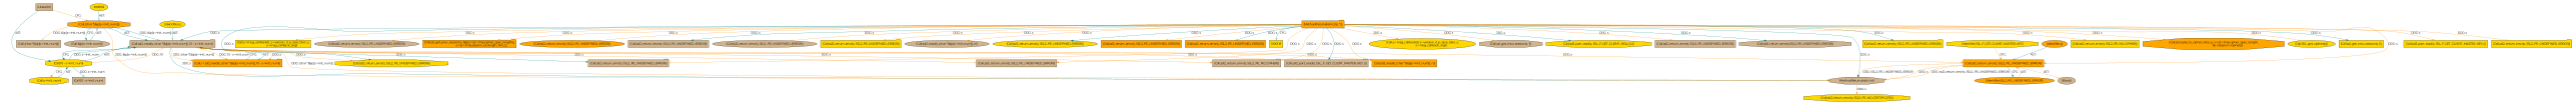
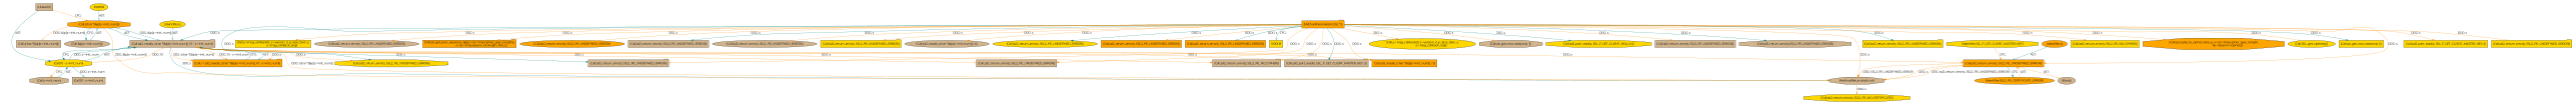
  digraph {
    fontname=Montserrat
    node [fillcolor=gold fontname=Montserrat shape=box style=filled]
    edge [arrowhead=normal color=darkorange fontname=Montserrat]
    n1 [fillcolor=orange label="(Call,ssl2_return_error(s, SSL2_PE_UNDEFINED_ERROR))"]
-   n2 [fillcolor=orange label="(Identifier,SSL2_PE_UNDEFINED_ERROR)" shape=ellipse]
+   n2 [fillcolor=orange label="(Identifier,SSL2_PE_CERTIFICATE_ERROR)" shape=ellipse]
    n3 [fillcolor=tan label="(Block,)" shape=ellipse]
    n4 [fillcolor=tan label="(MethodReturn,static int)" shape=octagon]
    n5 [label="(Call,ssl2_return_error(s, SSL2_PE_NO_CERTIFICATE))" shape=octagon]
    n6 [fillcolor=tan label="(Call,ssl2_read(s, (char *)&(p[s->init_num]), 10 - s->init_num))" shape=folder]
    n7 [label="(Call,10 - s->init_num)" shape=octagon]
    n8 [fillcolor=tan label="(Call,ssl2_return_error(s, SSL2_PE_UNDEFINED_ERROR))" shape=folder]
    n9 [fillcolor=tan label="(Call,ssl2_return_error(s, SSL2_PE_UNDEFINED_ERROR))"]
    n10 [fillcolor=tan label="(Call,ssl2_return_error(s, SSL2_PE_NO_CIPHER))" shape=folder]
    n11 [fillcolor=orange label="(Call,i = ssl2_read(s, (char *)&(p[s->init_num]), 10 - s->init_num))" shape=folder]
    n12 [fillcolor=orange label="(Call,ssl2_read(s, (char *)&(p[s->init_num]), n))"]
    n13 [label="(Call,ssl2_return_error(s, SSL2_PE_UNDEFINED_ERROR))" shape=octagon]
    n14 [fillcolor=tan label="(Call,ssl2_part_read(s, SSL_F_GET_CLIENT_MASTER_KEY, i))" shape=folder]
    n15 [fillcolor=tan label="(Call,10 - s->init_num)"]
-   n16 [label="(Call,s->init_num)" shape=octagon]
+   n16 [fillcolor=tan label="(Call,s->init_num)" shape=octagon]
    n17 [fillcolor=orange label="(MethodParameterIn,SSL *s)" shape=folder]
    n18 [label="(Call,s->msg_callback(0, s->version, 0, p, (size_t)len, s,\n                        s->msg_callback_arg))" shape=ellipse]
    n19 [fillcolor=tan label="(Call,ssl_get_new_session(s, 1))" shape=octagon]
    n20 [label="(Call,ssl2_part_read(s, SSL_F_GET_CLIENT_HELLO, i))" shape=octagon]
    n21 [fillcolor=tan label="(Call,ssl2_return_error(s, SSL2_PE_UNDEFINED_ERROR))"]
    n22 [fillcolor=tan label="(Call,ssl2_return_error(s,SSL2_PE_UNDEFINED_ERROR))" shape=octagon]
    n23 [label="(Call,ssl2_return_error(s, SSL2_PE_UNDEFINED_ERROR))" shape=folder]
    n24 [label="(Call,ssl2_return_error(s, SSL2_PE_NO_CIPHER))"]
    n25 [fillcolor=orange label="(Call,ssl_bytes_to_cipher_list(s, p, s->s2->tmp.cipher_spec_length,\n                                      &s->session->ciphers))" shape=octagon]
    n26 [label="(Call,SSL_get_ciphers(s))" shape=ellipse]
    n27 [label="(Call,ssl_get_new_session(s, 1))"]
    n28 [label="(Call,ssl2_part_read(s, SSL_F_GET_CLIENT_MASTER_KEY, i))"]
    n29 [label="(Call,ssl2_return_error(s, SSL2_PE_UNDEFINED_ERROR))" shape=folder]
    n30 [label="(Call,s->msg_callback(0, s->version, 0, p, (size_t)len, s,\n                        s->msg_callback_arg))"]
    n31 [fillcolor=tan label="(Call,ssl2_return_error(s, SSL2_PE_UNDEFINED_ERROR))" shape=ellipse]
    n32 [fillcolor=orange label="(Call,ssl_get_prev_session(s, &(p[s->s2->tmp.cipher_spec_length]),\n                                 s->s2->tmp.session_id_length, NULL))" shape=folder]
    n33 [fillcolor=orange label="(Call,ssl2_return_error(s, SSL2_PE_UNDEFINED_ERROR))" shape=ellipse]
    n34 [fillcolor=tan label="(Call,ssl2_return_error(s, SSL2_PE_UNDEFINED_ERROR))"]
    n35 [fillcolor=tan label="(Call,ssl2_return_error(s, SSL2_PE_UNDEFINED_ERROR))" shape=ellipse]
    n36 [label="(Call,ssl2_return_error(s, SSL2_PE_UNDEFINED_ERROR))" shape=folder]
    n37 [fillcolor=tan label="(Call,ssl2_read(s, (char *)&(p[s->init_num]), n))" shape=ellipse]
    n38 [label="(Call,ssl2_return_error(s, SSL2_PE_UNDEFINED_ERROR))" shape=ellipse]
    n39 [fillcolor=orange label="(Call,ssl2_return_error(s, SSL2_PE_UNDEFINED_ERROR))"]
    n40 [fillcolor=orange label="(Call,ssl2_return_error(s, SSL2_PE_UNDEFINED_ERROR))"]
    1000118
    n42 [fillcolor=orange label="(Call,(char *)&(p[s->init_num]))" shape=octagon]
    n43 [fillcolor=tan label="(Call,&(p[s->init_num]))" shape=ellipse]
    n44 [fillcolor=tan label="(Call,(char *)&(p[s->init_num]))"]
    n45 [fillcolor=tan label="(Literal,10)"]
    n46 [label="(Identifier,SSL_F_GET_CLIENT_MASTER_KEY)" shape=octagon]
    n47 [label="(Identifier,s)" shape=ellipse]
    n48 [fillcolor=orange label="(Identifier,s)" shape=ellipse]
    1000152 [shape=ellipse]
    n1 -> n2 [color=teal label="CFG: "]
    n1 -> n3 [arrowhead=onormal label="AST: "]
    n1 -> n4 [arrowhead=diamond label="DDG: s"]
    n1 -> n4 [arrowhead=onormal label="DDG: ssl2_return_error(s, SSL2_PE_UNDEFINED_ERROR)"]
    n1 -> n4 [label="DDG: SSL2_PE_UNDEFINED_ERROR"]
    n2 -> n1 [label="AST: "]
    n4 -> n5 [label="DDG: s"]
    n6 -> n1 [label="DDG: s"]
    n6 -> n4 [label="DDG: (char *)&(p[s->init_num])"]
    n6 -> n4 [color=teal label="DDG: s"]
    n6 -> n7 [arrowhead=diamond color=teal label="CFG: "]
    n6 -> n8 [color=teal label="DDG: s"]
    n6 -> n9 [arrowhead=onormal label="DDG: s"]
    n6 -> n10 [arrowhead=diamond label="DDG: s"]
    n6 -> n11 [arrowhead=onormal color=teal label="AST: "]
    n6 -> n11 [arrowhead=diamond label="DDG: s"]
    n6 -> n11 [label="DDG: (char *)&(p[s->init_num])"]
    n6 -> n11 [arrowhead=diamond label="DDG: 10 - s->init_num"]
    n6 -> n12 [label="DDG: s"]
    n6 -> n13 [arrowhead=diamond label="DDG: s"]
    n6 -> n14 [arrowhead=onormal label="DDG: s"]
    n7 -> n6 [arrowhead=diamond color=teal label="AST: "]
    n7 -> n6 [arrowhead=onormal label="DDG: 10"]
    n7 -> n6 [arrowhead=diamond color=teal label="DDG: s->init_num"]
    n7 -> n15 [arrowhead=onormal color=teal label="DDG: s->init_num"]
    n7 -> n16 [arrowhead=diamond label="CFG: "]
    n11 -> n6 [color=teal label="CFG: "]
    n16 -> n7 [color=teal label="AST: "]
    n17 -> n1 [label="DDG: s"]
-   n17 -> n4 [arrowhead=diamond color=teal label="DDG: s"]
+   n17 -> n4 [arrowhead=diamond label="DDG: s"]
    n17 -> n6 [color=teal label="DDG: s"]
    n17 -> n8 [arrowhead=onormal label="DDG: s"]
    n17 -> n9 [arrowhead=diamond label="DDG: s"]
    n17 -> n10 [arrowhead=onormal label="DDG: s"]
    n17 -> n12 [arrowhead=diamond label="DDG: s"]
    n17 -> n13 [color=teal label="DDG: s"]
    n17 -> n14 [color=teal label="DDG: s"]
    n17 -> n18 [arrowhead=diamond label="DDG: s"]
    n17 -> n19 [label="DDG: s"]
    n17 -> n20 [color=teal label="DDG: s"]
    n17 -> n21 [label="DDG: s"]
    n17 -> n22 [arrowhead=diamond color=teal label="DDG: s"]
    n17 -> n23 [color=teal label="DDG: s"]
    n17 -> n24 [arrowhead=diamond label="DDG: s"]
    n17 -> n25 [label="DDG: s"]
    n17 -> n26 [arrowhead=onormal label="DDG: s"]
    n17 -> n27 [color=teal label="DDG: s"]
    n17 -> n28 [label="DDG: s"]
    n17 -> n29 [arrowhead=onormal label="DDG: s"]
    n17 -> n30 [arrowhead=diamond label="DDG: s"]
    n17 -> n31 [arrowhead=diamond label="DDG: s"]
    n17 -> n32 [arrowhead=diamond label="DDG: s"]
    n17 -> n33 [arrowhead=onormal label="DDG: s"]
    n17 -> n34 [color=teal label="DDG: s"]
    n17 -> n35 [arrowhead=onormal label="DDG: s"]
    n17 -> n36 [arrowhead=diamond label="DDG: s"]
    n17 -> n37 [arrowhead=diamond label="DDG: s"]
    n17 -> n38 [arrowhead=diamond color=teal label="DDG: s"]
    n17 -> n39 [arrowhead=diamond label="DDG: s"]
    n17 -> n40 [arrowhead=onormal color=teal label="DDG: s"]
    n17 -> 1000118 [arrowhead=onormal color=teal label="CFG: "]
    n42 -> n4 [label="DDG: &(p[s->init_num])"]
    n42 -> n6 [arrowhead=diamond color=teal label="AST: "]
    n42 -> n6 [arrowhead=onormal color=teal label="DDG: &(p[s->init_num])"]
    n42 -> n43 [color=teal label="CFG: "]
    n42 -> n44 [arrowhead=onormal label="DDG: &(p[s->init_num])"]
    n43 -> n42 [arrowhead=onormal color=teal label="AST: "]
    n45 -> n7 [arrowhead=diamond color=teal label="AST: "]
    n45 -> n42 [label="CFG: "]
    n46 -> n1 [label="CFG: "]
    n47 -> n6 [arrowhead=onormal color=teal label="AST: "]
    n48 -> n1 [arrowhead=onormal color=teal label="AST: "]
    1000152 -> n42 [arrowhead=onormal color=teal label="AST: "]
  }
